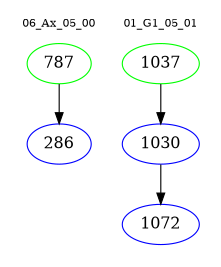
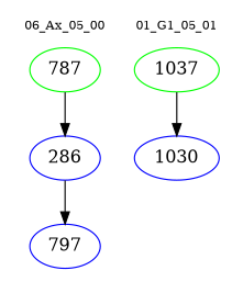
  digraph {
    node [color=blue]
    edge [color=black]
    n1 [color=green label=787]
    n2 [label=286]
+   n3 [label=797]
    n4 [color=green label=1037]
    n5 [label=1030]
-   n6 [label=1072]
    subgraph cluster_1 {
      color=white
      fontsize=10
      label="06_Ax_05_00"
      n1
      n2
+     n3
    }
    subgraph cluster_2 {
      color=white
      fontsize=10
      label="01_G1_05_01"
      n4
      n5
-     n6
    }
    n1 -> n2
+   n2 -> n3
    n4 -> n5
-   n5 -> n6
  }
